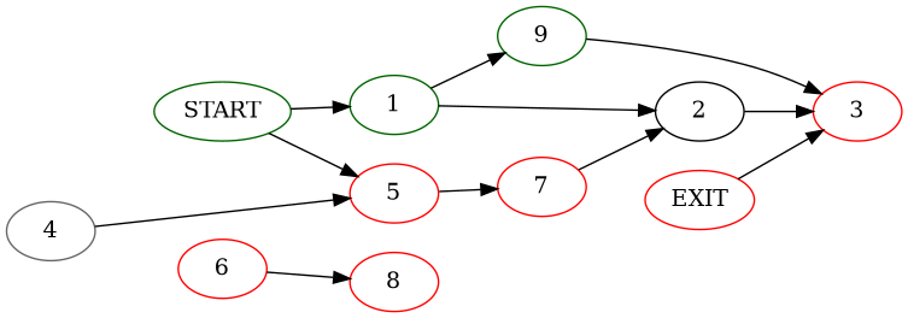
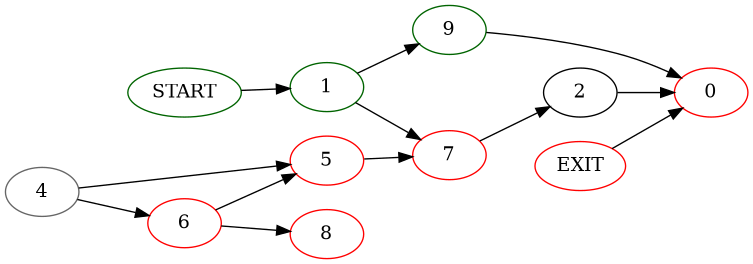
  digraph {
    rankdir=LR
    node [color=red]
    n1 [color=darkgreen label=START]
    1 [color=darkgreen]
    9 [color=darkgreen]
    2 [color=black]
    4 [color=gray40]
    5
    6
-   3
+   3 [label=0]
    n9 [label=EXIT]
    7
    8
    n1 -> 1
    1 -> 9
-   1 -> 2
+   1 -> 7
    9 -> 3
    2 -> 3
    4 -> 5
+   4 -> 6
    5 -> 7
-   n1 -> 5
+   6 -> 5
    6 -> 8
    n9 -> 3
    7 -> 2
  }
